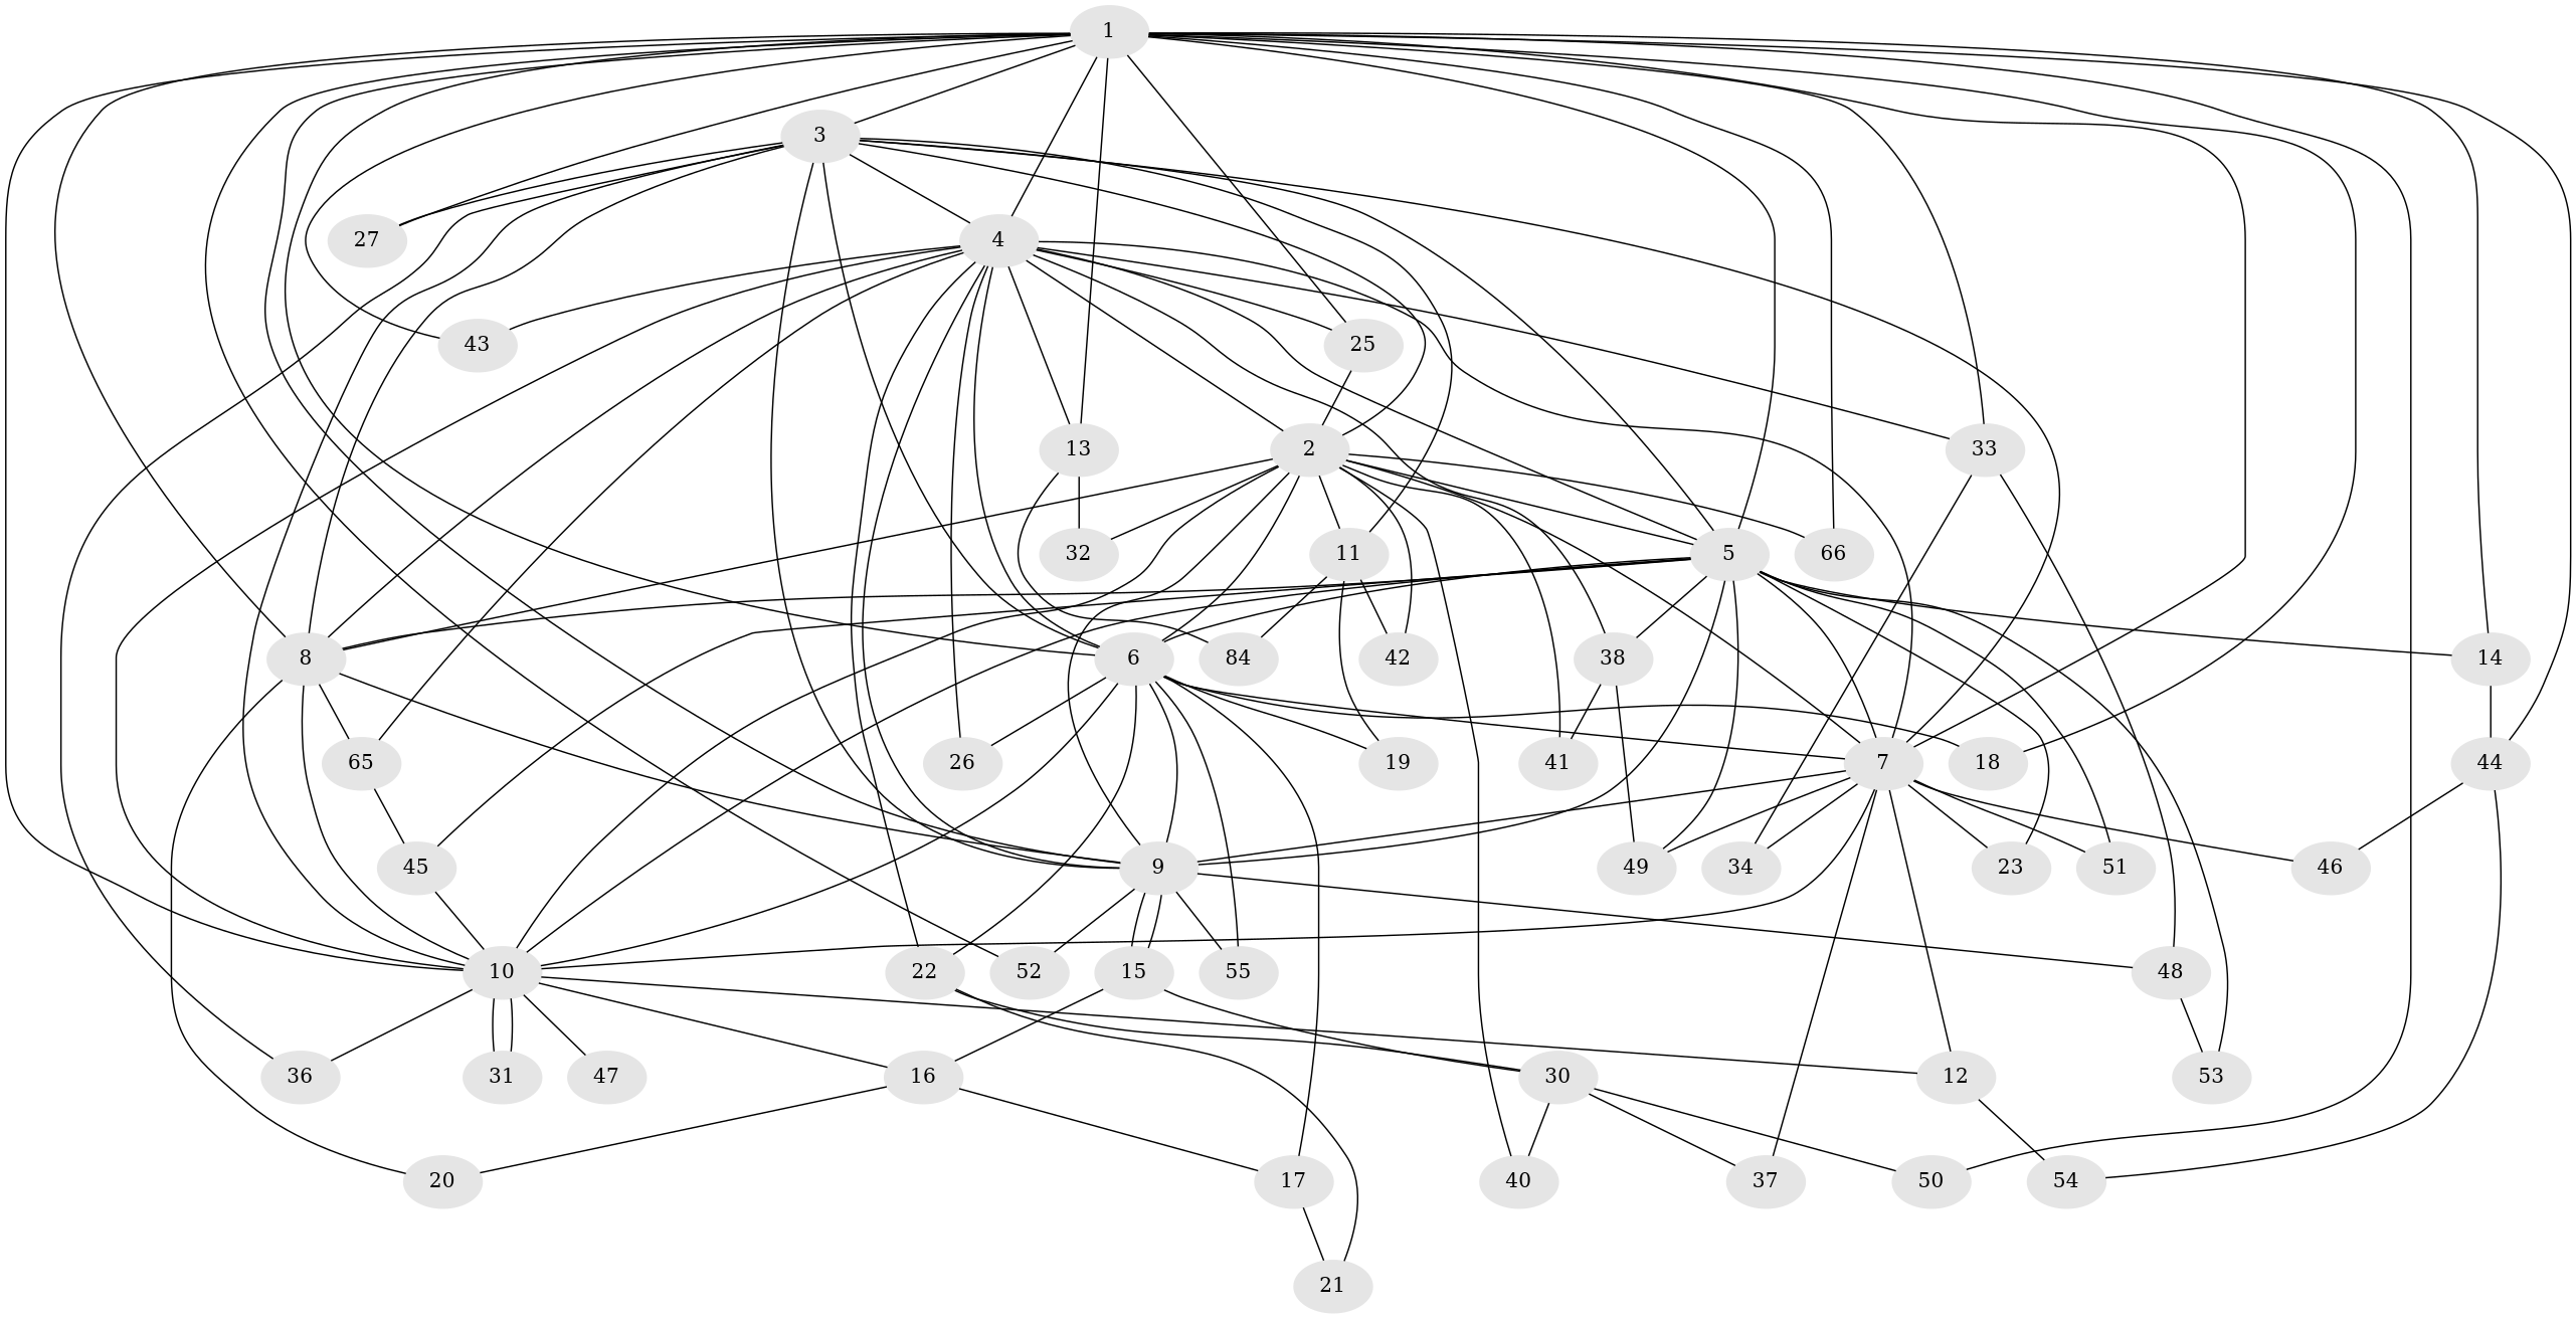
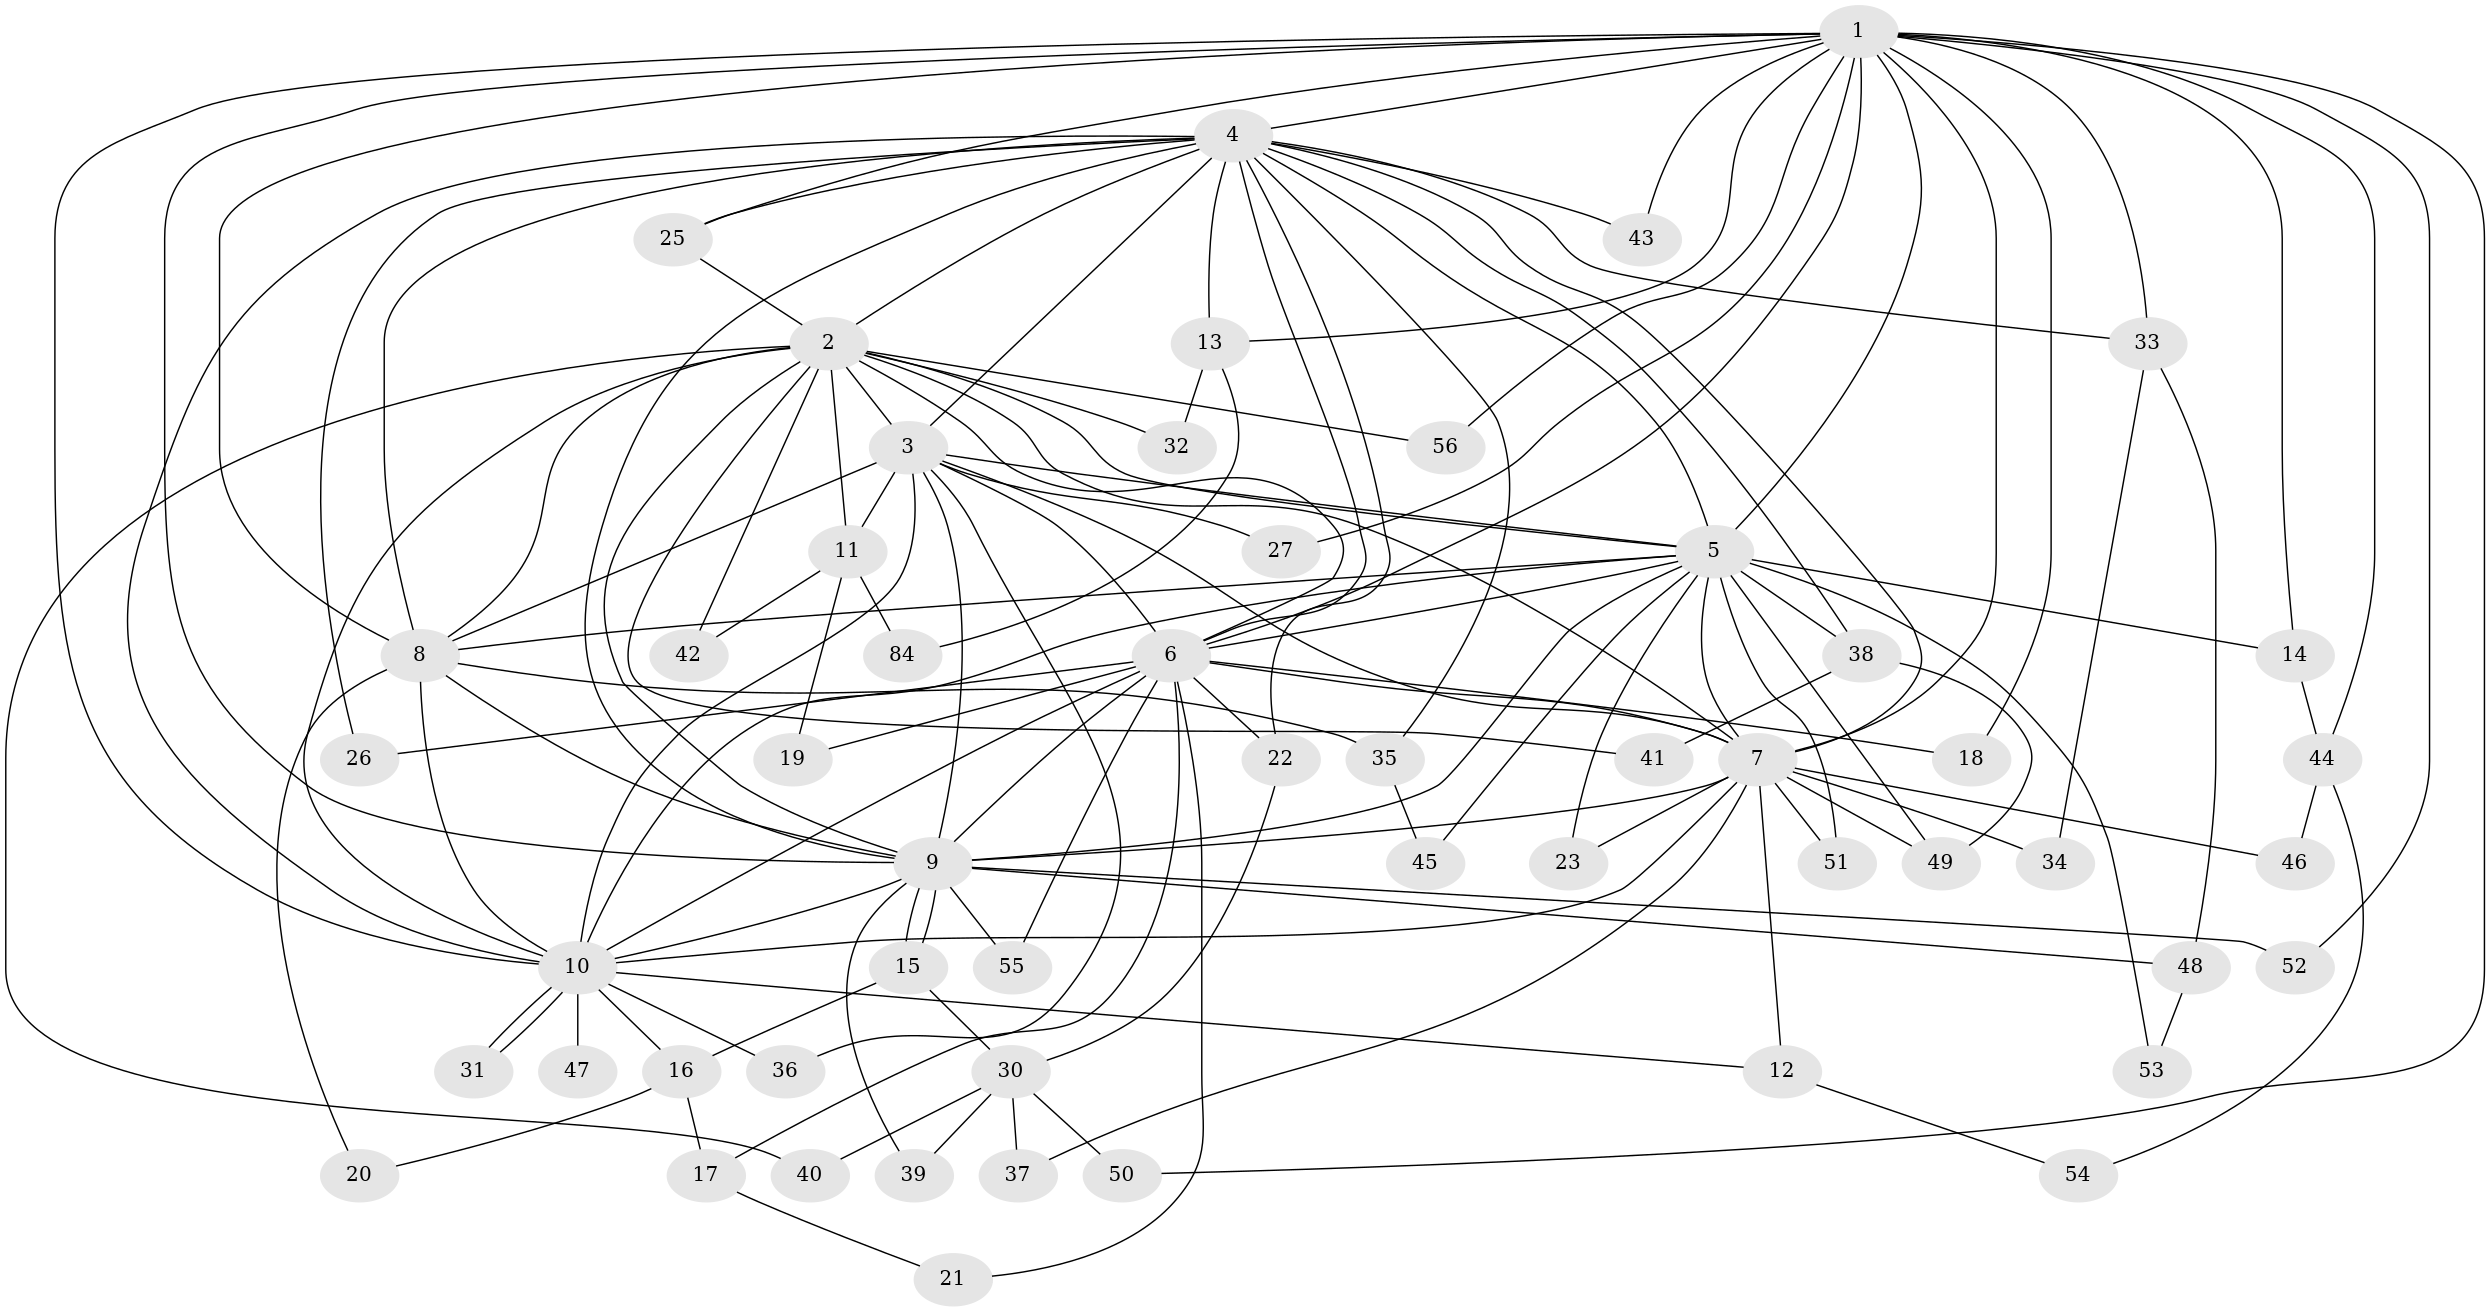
  graph {
    node [color=gray90 style=filled]
    1
    3
    4
    5
    6
    7
    8
    9
    10
    13
    14
    18
    25
    27
    33
    43
    44
    50
    52
-   56 [label=66]
+   56
    2
    11
    32
    40
    41
    42
    36
    22
    26
-   35 [label=65]
+   35
    38
    23
    45
    49
    51
    53
    17
    19
    21
    55
    12
    34
    37
    46
    20
    15
+   39
    48
    16
    31
    47
    n52 [label=84]
    54
    30
-   1 -- 3
    1 -- 4
    1 -- 5
    1 -- 6
    1 -- 7
    1 -- 8
    1 -- 9
    1 -- 10
    1 -- 13
    1 -- 14
    1 -- 18
    1 -- 25
    1 -- 27
    1 -- 33
    1 -- 43
    1 -- 44
    1 -- 50
    1 -- 52
    1 -- 56
    3 -- 4
    3 -- 5
    3 -- 6
    3 -- 7
    3 -- 8
    3 -- 9
    3 -- 10
    3 -- 27
    3 -- 11
    3 -- 36
    4 -- 5
    4 -- 6
    4 -- 7
    4 -- 8
    4 -- 9
    4 -- 10
    4 -- 13
    4 -- 25
    4 -- 33
    4 -- 43
    4 -- 22
    4 -- 26
    4 -- 35
    4 -- 38
    5 -- 6
    5 -- 7
    5 -- 8
    5 -- 9
    5 -- 10
    5 -- 14
    5 -- 38
    5 -- 23
    5 -- 45
    5 -- 49
    5 -- 51
    5 -- 53
    6 -- 7
    6 -- 9
    6 -- 10
    6 -- 18
    6 -- 22
    6 -- 26
    6 -- 17
    6 -- 19
-   22 -- 21
+   6 -- 21
    6 -- 55
    7 -- 9
    7 -- 10
    7 -- 23
    7 -- 49
    7 -- 51
    7 -- 12
    7 -- 34
    7 -- 37
    7 -- 46
    8 -- 9
    8 -- 10
    8 -- 35
    8 -- 20
-   45 -- 10
+   9 -- 10
    9 -- 52
    9 -- 55
    9 -- 15
    9 -- 15
+   9 -- 39
    9 -- 48
    10 -- 36
    10 -- 12
    10 -- 16
    10 -- 31
    10 -- 31
    10 -- 47
    13 -- 32
    13 -- n52
    14 -- 44
    25 -- 2
    33 -- 34
    33 -- 48
    44 -- 46
    44 -- 54
    2 -- 3
    2 -- 4
    2 -- 5
    2 -- 6
    2 -- 7
    2 -- 8
    2 -- 9
    2 -- 10
    2 -- 56
    2 -- 11
    2 -- 32
    2 -- 40
    2 -- 41
    2 -- 42
    11 -- 42
    11 -- 19
    11 -- n52
    22 -- 30
    35 -- 45
    38 -- 41
    38 -- 49
    17 -- 21
    12 -- 54
    15 -- 16
    15 -- 30
    48 -- 53
    16 -- 17
    16 -- 20
    30 -- 50
    30 -- 40
    30 -- 37
+   30 -- 39
  }
